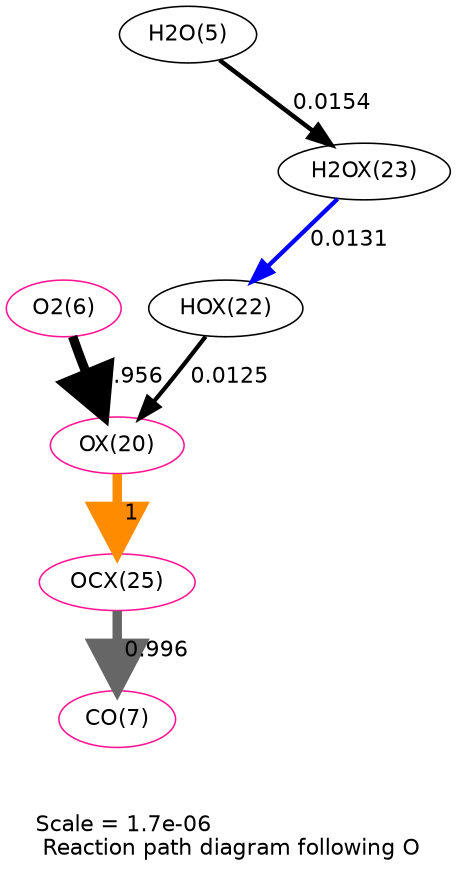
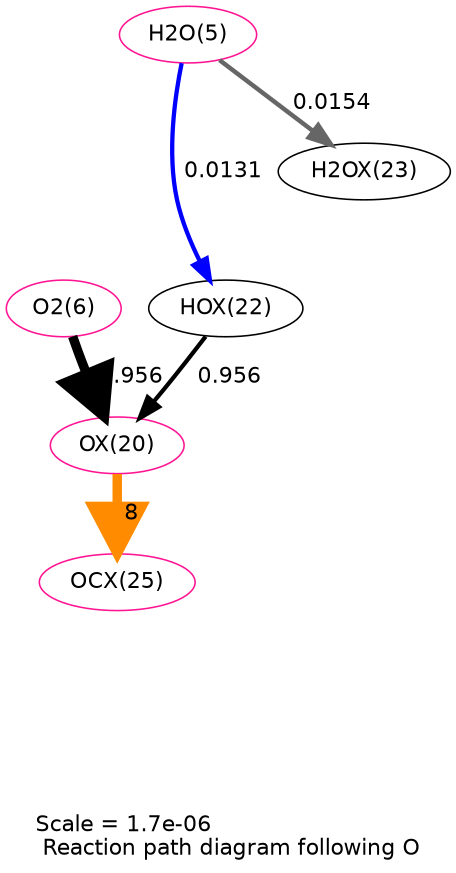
  digraph {
    fontname=Helvetica
    label="Scale = 1.7e-06\l Reaction path diagram following O"
    node [color=deeppink fontname=Helvetica]
    edge [arrowsize=3 color=black fontname=Helvetica penwidth=6]
    n1 [label="O2(6)"]
    n2 [label="OX(20)"]
    n3 [label="OCX(25)"]
-   n4 [label="CO(7)"]
    n5 [color=black label="HOX(22)"]
    n6 [color=black label="H2OX(23)"]
-   n7 [color=black label="H2O(5)"]
+   n7 [label="H2O(5)"]
    n1 -> n2 [arrowsize=2.98 label=" 0.956" penwidth=5.97]
-   n2 -> n3 [color=darkorange label=" 1"]
-   n3 -> n4 [color=gray40 label=" 0.996"]
-   n5 -> n2 [arrowsize=1.35 label=" 0.0125" penwidth=2.69]
-   n6 -> n5 [arrowsize=1.36 color=blue label=" 0.0131" penwidth=2.73]
-   n7 -> n6 [arrowsize=1.42 label=" 0.0154" penwidth=2.85]
+   n2 -> n3 [color=darkorange label=" 8"]
+   n5 -> n2 [arrowsize=1.35 label=" 0.956" penwidth=2.69]
+   n7 -> n5 [arrowsize=1.36 color=blue label=" 0.0131" penwidth=2.73]
+   n7 -> n6 [arrowsize=1.42 color=gray40 label=" 0.0154" penwidth=2.85]
  }
